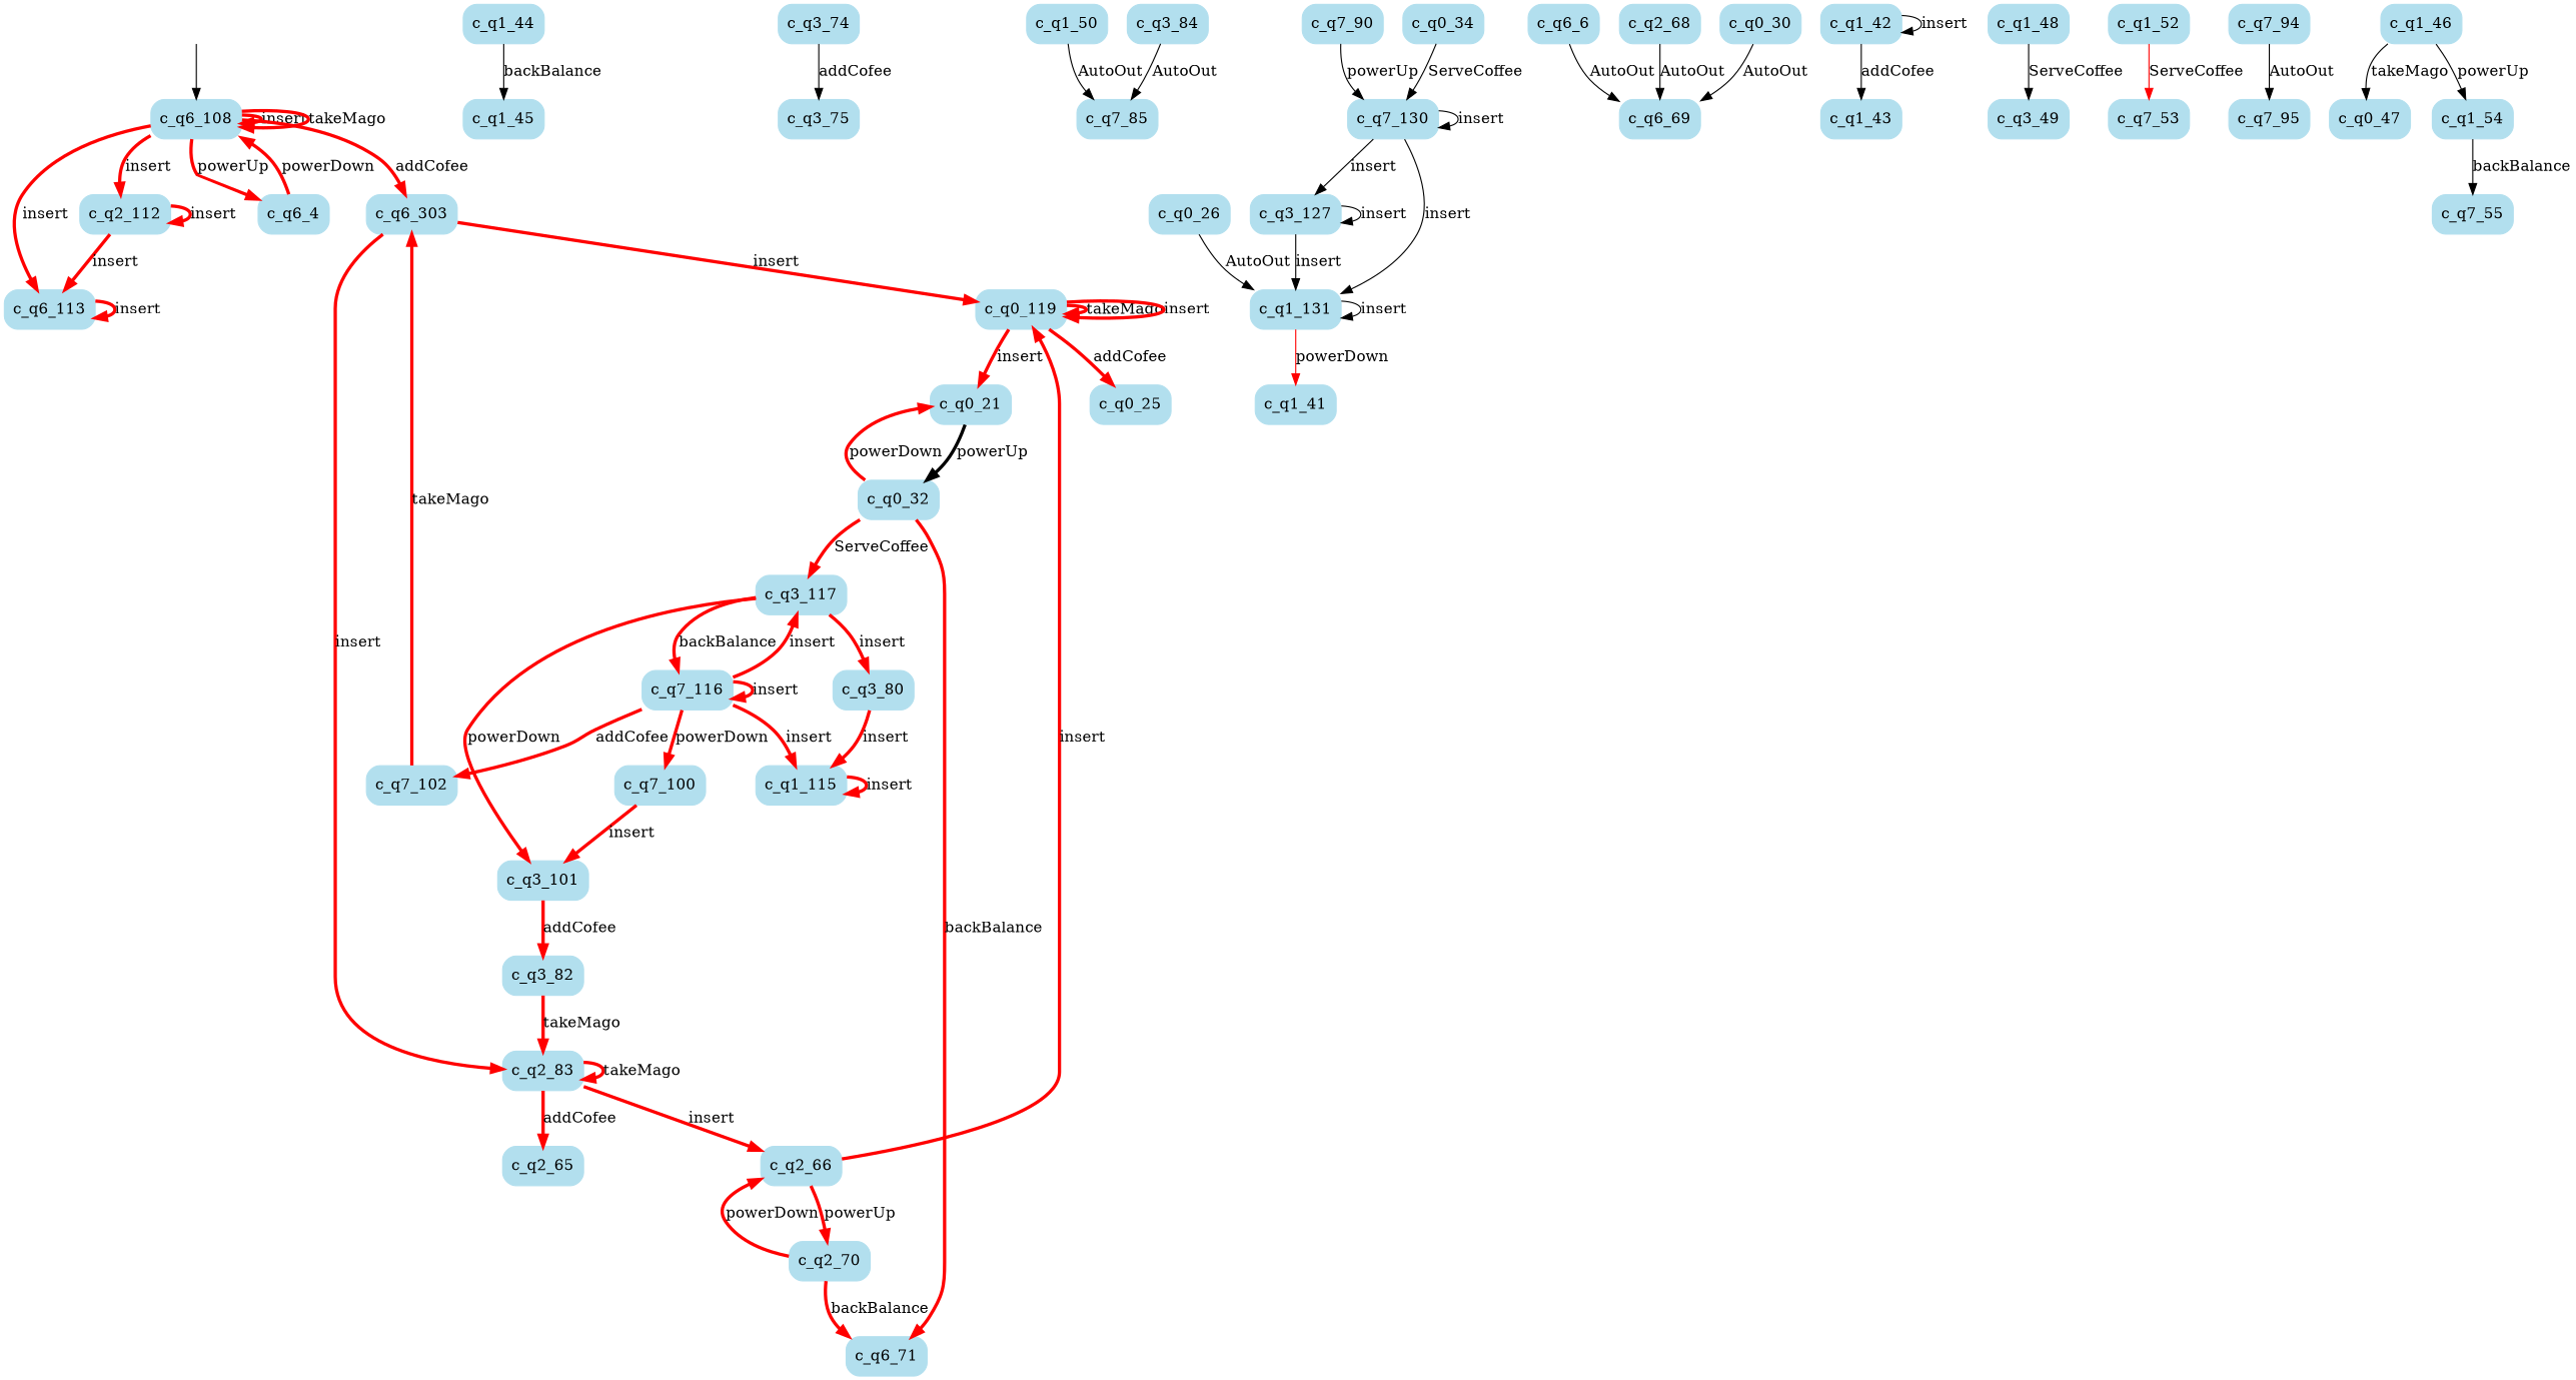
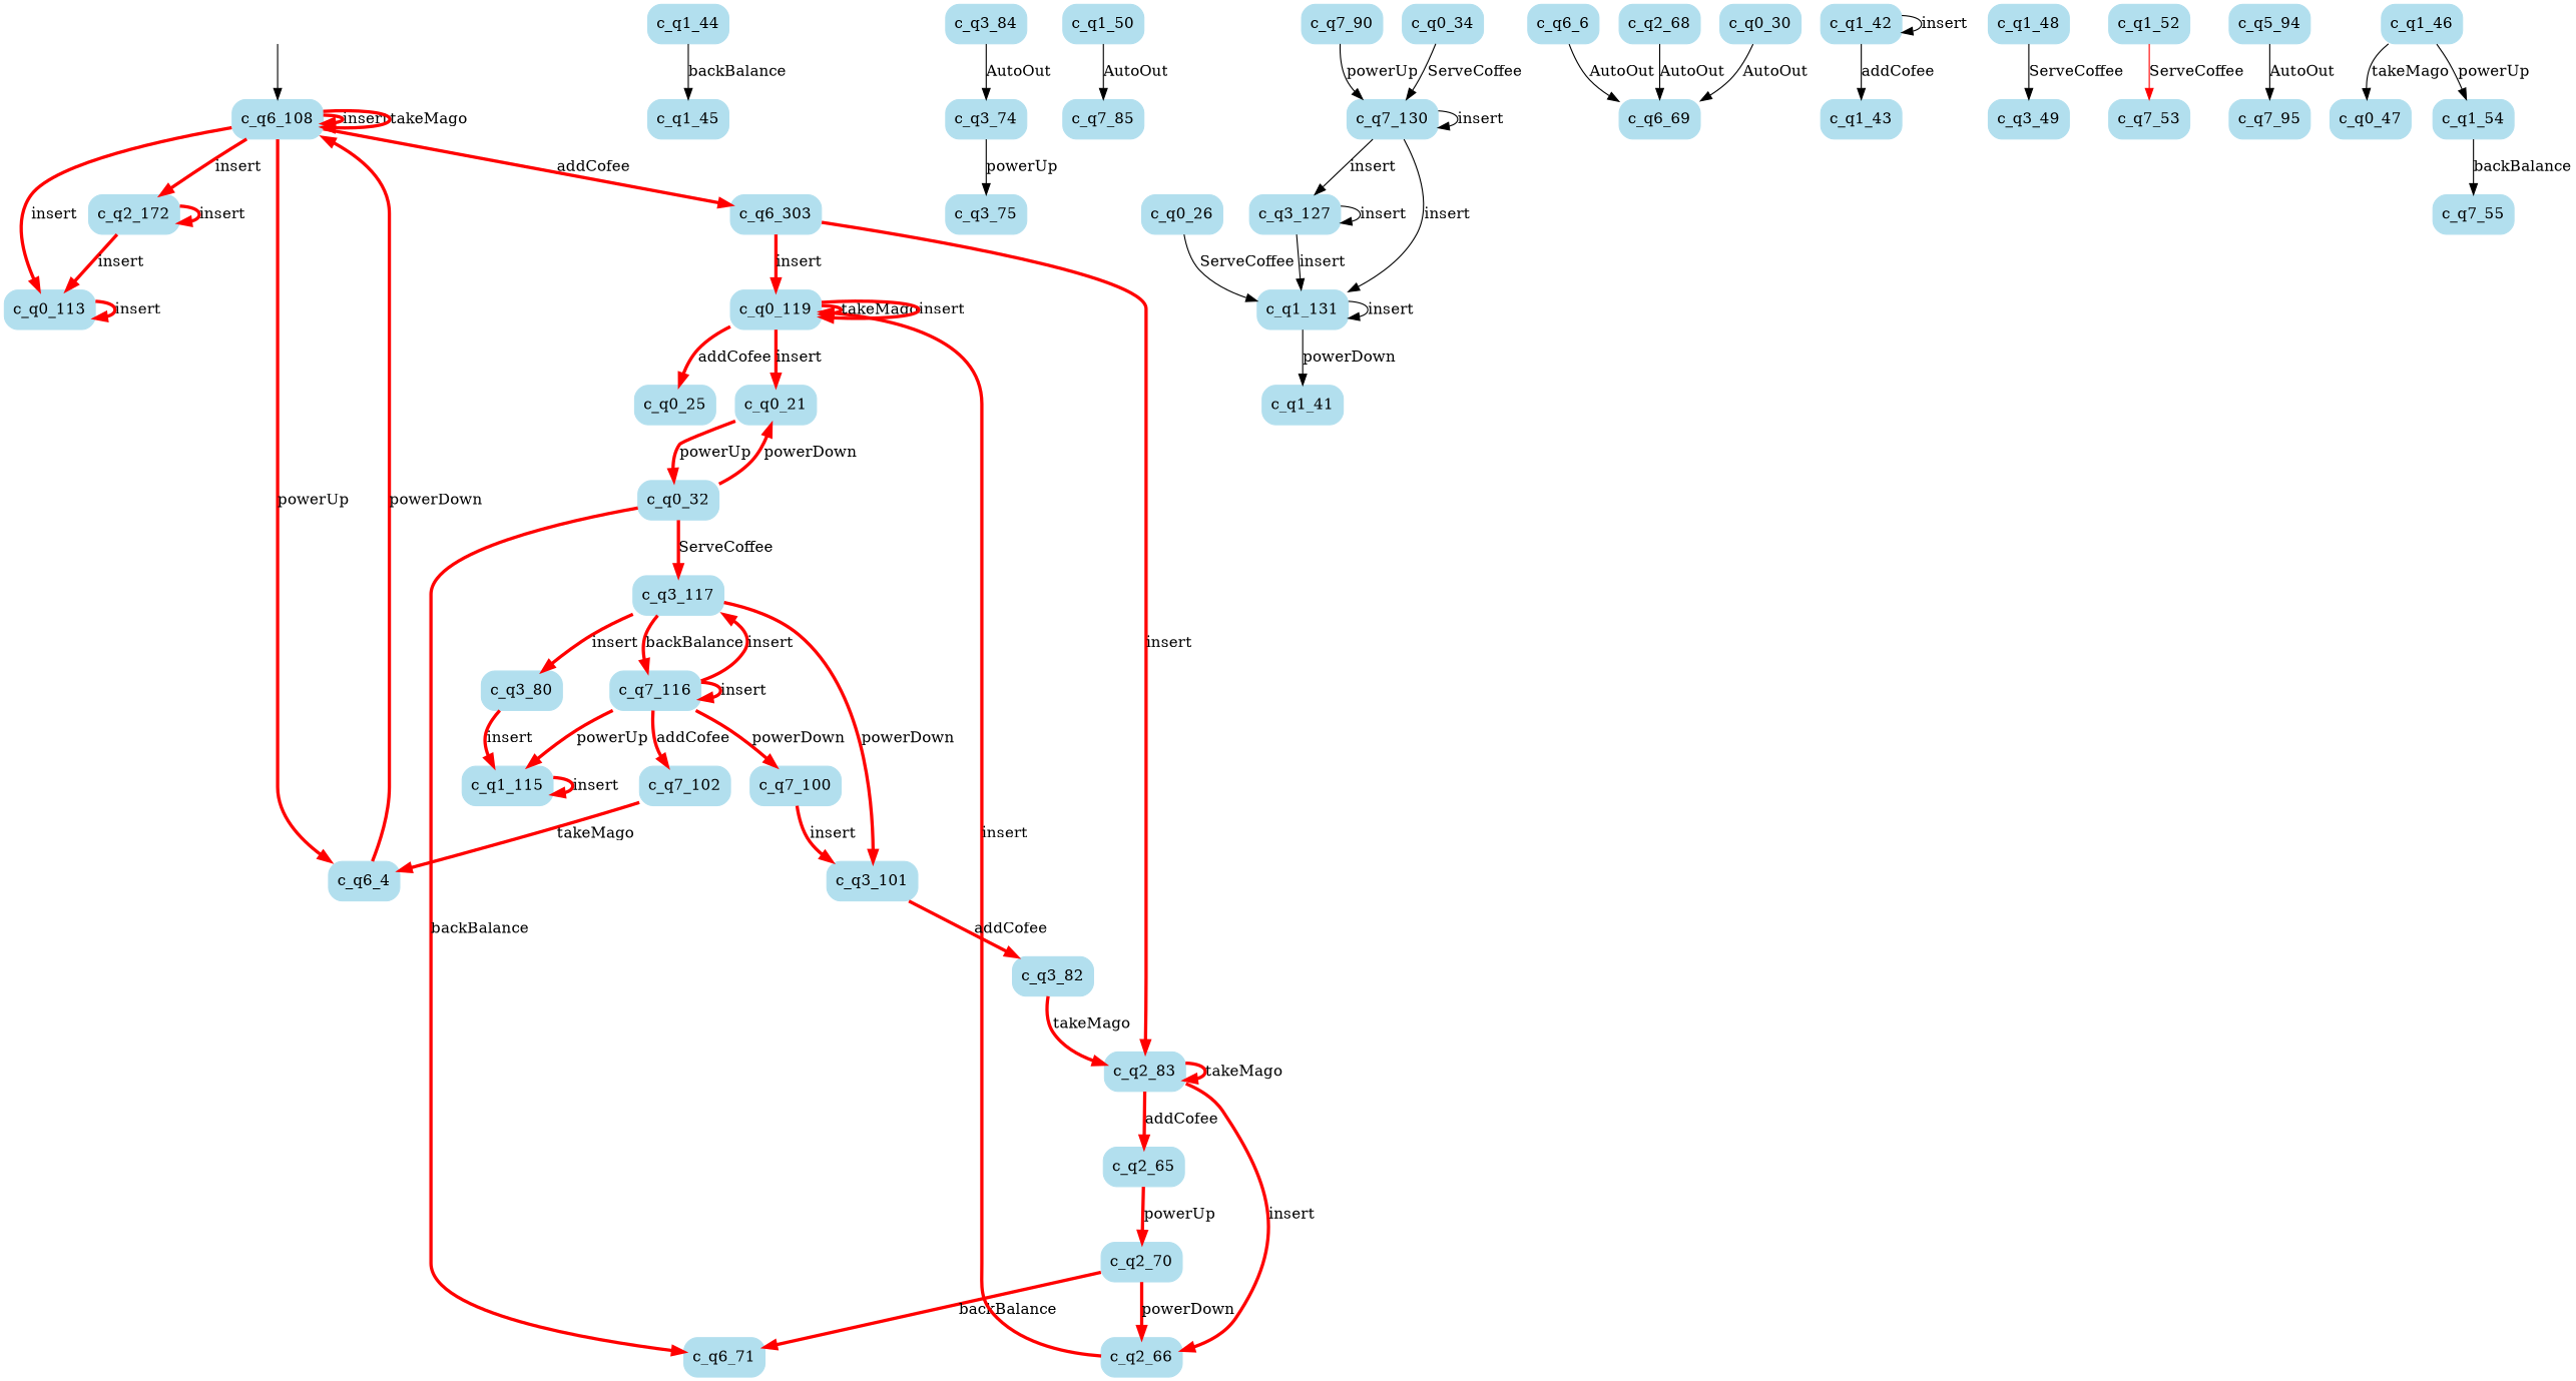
  digraph {
    rankdir=TB
    node [style="rounded, filled" color=lightblue2 shape=box]
    edge [color=red penwidth=3]
    start_c_q6_108 [style=invisible color="" shape=""]
    n2 [label=c_q6_108]
-   n3 [label=c_q2_112]
-   n4 [label=c_q6_113]
+   n3 [label=c_q2_172]
+   n4 [label=c_q0_113]
    n5 [label=c_q6_4]
    n6 [label=c_q6_303]
    n7 [label=c_q1_44]
    n8 [label=c_q1_45]
    n9 [label=c_q2_70]
    n10 [label=c_q2_66]
    n11 [label=c_q6_71]
    n12 [label=c_q0_119]
    n13 [label=c_q3_80]
    n14 [label=c_q1_115]
    n15 [label=c_q3_74]
    n16 [label=c_q3_75]
    n17 [label=c_q3_82]
    n18 [label=c_q2_83]
    n19 [label=c_q2_65]
    n20 [label=c_q7_85]
    n21 [label=c_q7_130]
    n22 [label=c_q3_127]
    n23 [label=c_q1_131]
    n24 [label=c_q1_41]
    n25 [label=c_q6_6]
    n26 [label=c_q6_69]
    n27 [label=c_q3_101]
    n28 [label=c_q0_21]
    n29 [label=c_q0_25]
    n30 [label=c_q1_43]
    n31 [label=c_q0_32]
    n32 [label=c_q3_117]
    n33 [label=c_q7_116]
    n34 [label=c_q1_50]
    n35 [label=c_q1_48]
    n36 [label=c_q3_49]
    n37 [label=c_q2_68]
    n38 [label=c_q0_26]
    n39 [label=c_q7_102]
    n40 [label=c_q7_53]
    n41 [label=c_q7_90]
    n42 [label=c_q3_84]
    n43 [label=c_q7_100]
    n44 [label=c_q1_52]
-   n45 [label=c_q7_94]
+   n45 [label=c_q5_94]
    n46 [label=c_q7_95]
    n47 [label=c_q7_55]
    n48 [label=c_q0_47]
    n49 [label=c_q1_46]
    n50 [label=c_q1_54]
    n51 [label=c_q0_34]
    n52 [label=c_q0_30]
    n53 [label=c_q1_42]
    start_c_q6_108 -> n2 [color="" penwidth=""]
    n2 -> n2 [label=insert]
    n2 -> n2 [label=takeMago]
    n2 -> n3 [label=insert]
    n2 -> n4 [label=insert]
    n2 -> n5 [label=powerUp]
    n2 -> n6 [label=addCofee]
    n3 -> n3 [label=insert]
    n3 -> n4 [label=insert]
    n4 -> n4 [label=insert]
    n5 -> n2 [label=powerDown]
    n6 -> n12 [label=insert]
    n6 -> n18 [label=insert]
    n7 -> n8 [label=backBalance color="" penwidth=""]
    n9 -> n10 [label=powerDown]
    n9 -> n11 [label=backBalance]
-   n10 -> n9 [label=powerUp]
+   n19 -> n9 [label=powerUp]
    n10 -> n12 [label=insert]
    n12 -> n12 [label=takeMago]
    n12 -> n12 [label=insert]
    n12 -> n28 [label=insert]
    n12 -> n29 [label=addCofee]
    n13 -> n14 [label=insert]
    n14 -> n14 [label=insert]
-   n15 -> n16 [label=addCofee color="" penwidth=""]
+   n15 -> n16 [label=powerUp color="" penwidth=""]
    n17 -> n18 [label=takeMago]
    n18 -> n10 [label=insert]
    n18 -> n18 [label=takeMago]
    n18 -> n19 [label=addCofee]
    n21 -> n21 [label=insert color="" penwidth=""]
    n21 -> n22 [label=insert color="" penwidth=""]
    n21 -> n23 [label=insert color="" penwidth=""]
    n22 -> n22 [label=insert color="" penwidth=""]
    n22 -> n23 [label=insert color="" penwidth=""]
    n23 -> n23 [label=insert color="" penwidth=""]
-   n23 -> n24 [label=powerDown penwidth=""]
+   n23 -> n24 [label=powerDown color="" penwidth=""]
    n25 -> n26 [label=AutoOut color="" penwidth=""]
    n27 -> n17 [label=addCofee]
-   n28 -> n31 [color=black label=powerUp]
+   n28 -> n31 [label=powerUp]
    n31 -> n11 [label=backBalance]
    n31 -> n28 [label=powerDown]
    n31 -> n32 [label=ServeCoffee]
    n32 -> n13 [label=insert]
    n32 -> n27 [label=powerDown]
    n32 -> n33 [label=backBalance]
-   n33 -> n14 [label=insert]
+   n33 -> n14 [label=powerUp]
    n33 -> n32 [label=insert]
    n33 -> n33 [label=insert]
    n33 -> n39 [label=addCofee]
    n33 -> n43 [label=powerDown]
    n34 -> n20 [label=AutoOut color="" penwidth=""]
    n35 -> n36 [label=ServeCoffee color="" penwidth=""]
    n37 -> n26 [label=AutoOut color="" penwidth=""]
-   n38 -> n23 [label=AutoOut color="" penwidth=""]
-   n39 -> n6 [label=takeMago]
+   n38 -> n23 [label=ServeCoffee color="" penwidth=""]
+   n39 -> n5 [label=takeMago]
    n41 -> n21 [label=powerUp color="" penwidth=""]
-   n42 -> n20 [label=AutoOut color="" penwidth=""]
+   n42 -> n15 [label=AutoOut color="" penwidth=""]
    n43 -> n27 [label=insert]
    n44 -> n40 [label=ServeCoffee penwidth=""]
    n45 -> n46 [label=AutoOut color="" penwidth=""]
    n49 -> n48 [label=takeMago color="" penwidth=""]
    n49 -> n50 [label=powerUp color="" penwidth=""]
    n50 -> n47 [label=backBalance color="" penwidth=""]
    n51 -> n21 [label=ServeCoffee color="" penwidth=""]
    n52 -> n26 [label=AutoOut color="" penwidth=""]
    n53 -> n30 [label=addCofee color="" penwidth=""]
    n53 -> n53 [label=insert color="" penwidth=""]
  }
